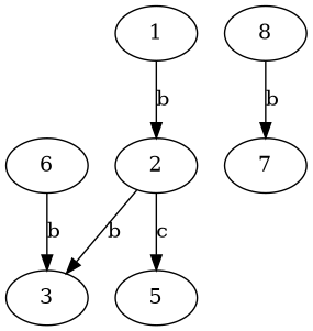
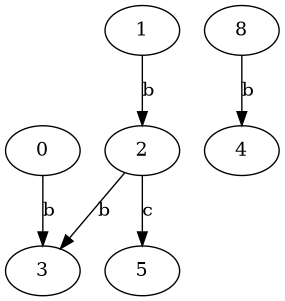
  strict digraph {
    2
    3
    5
    8
-   4 [label=7]
-   0 [label=6]
+   4
+   0
    1
    2 -> 3 [label=b]
    2 -> 5 [label=c]
    8 -> 4 [label=b]
    0 -> 3 [label=b]
    1 -> 2 [label=b]
  }
